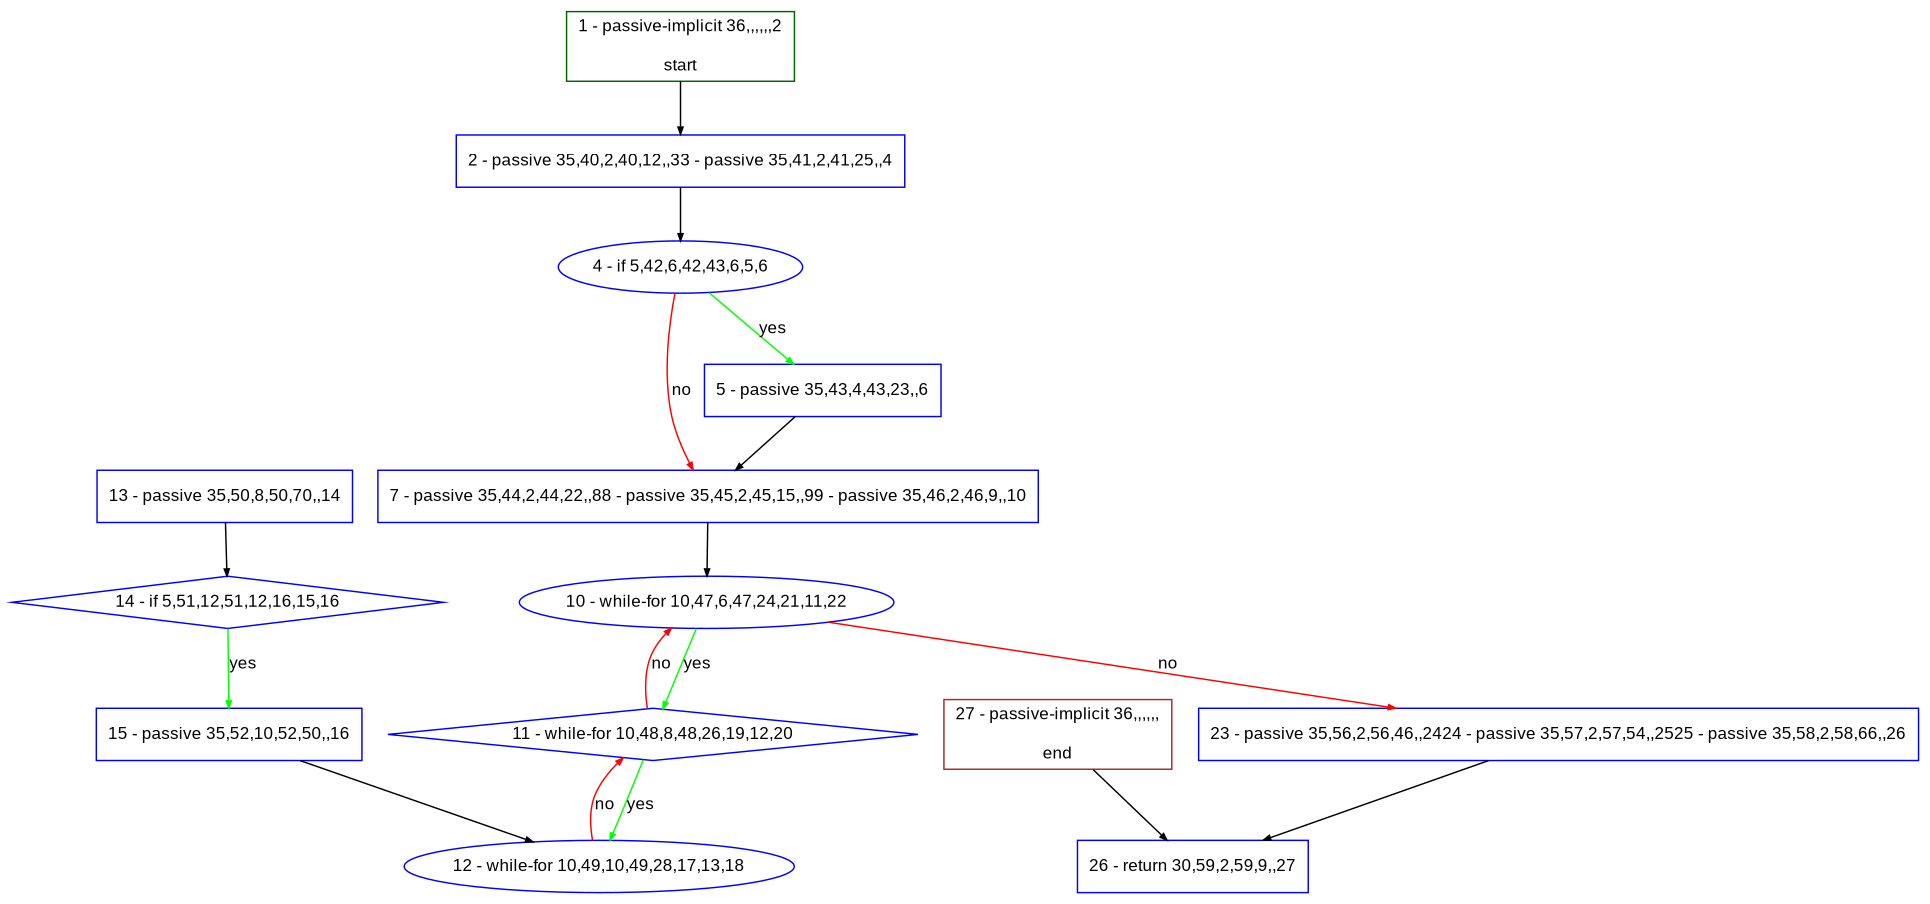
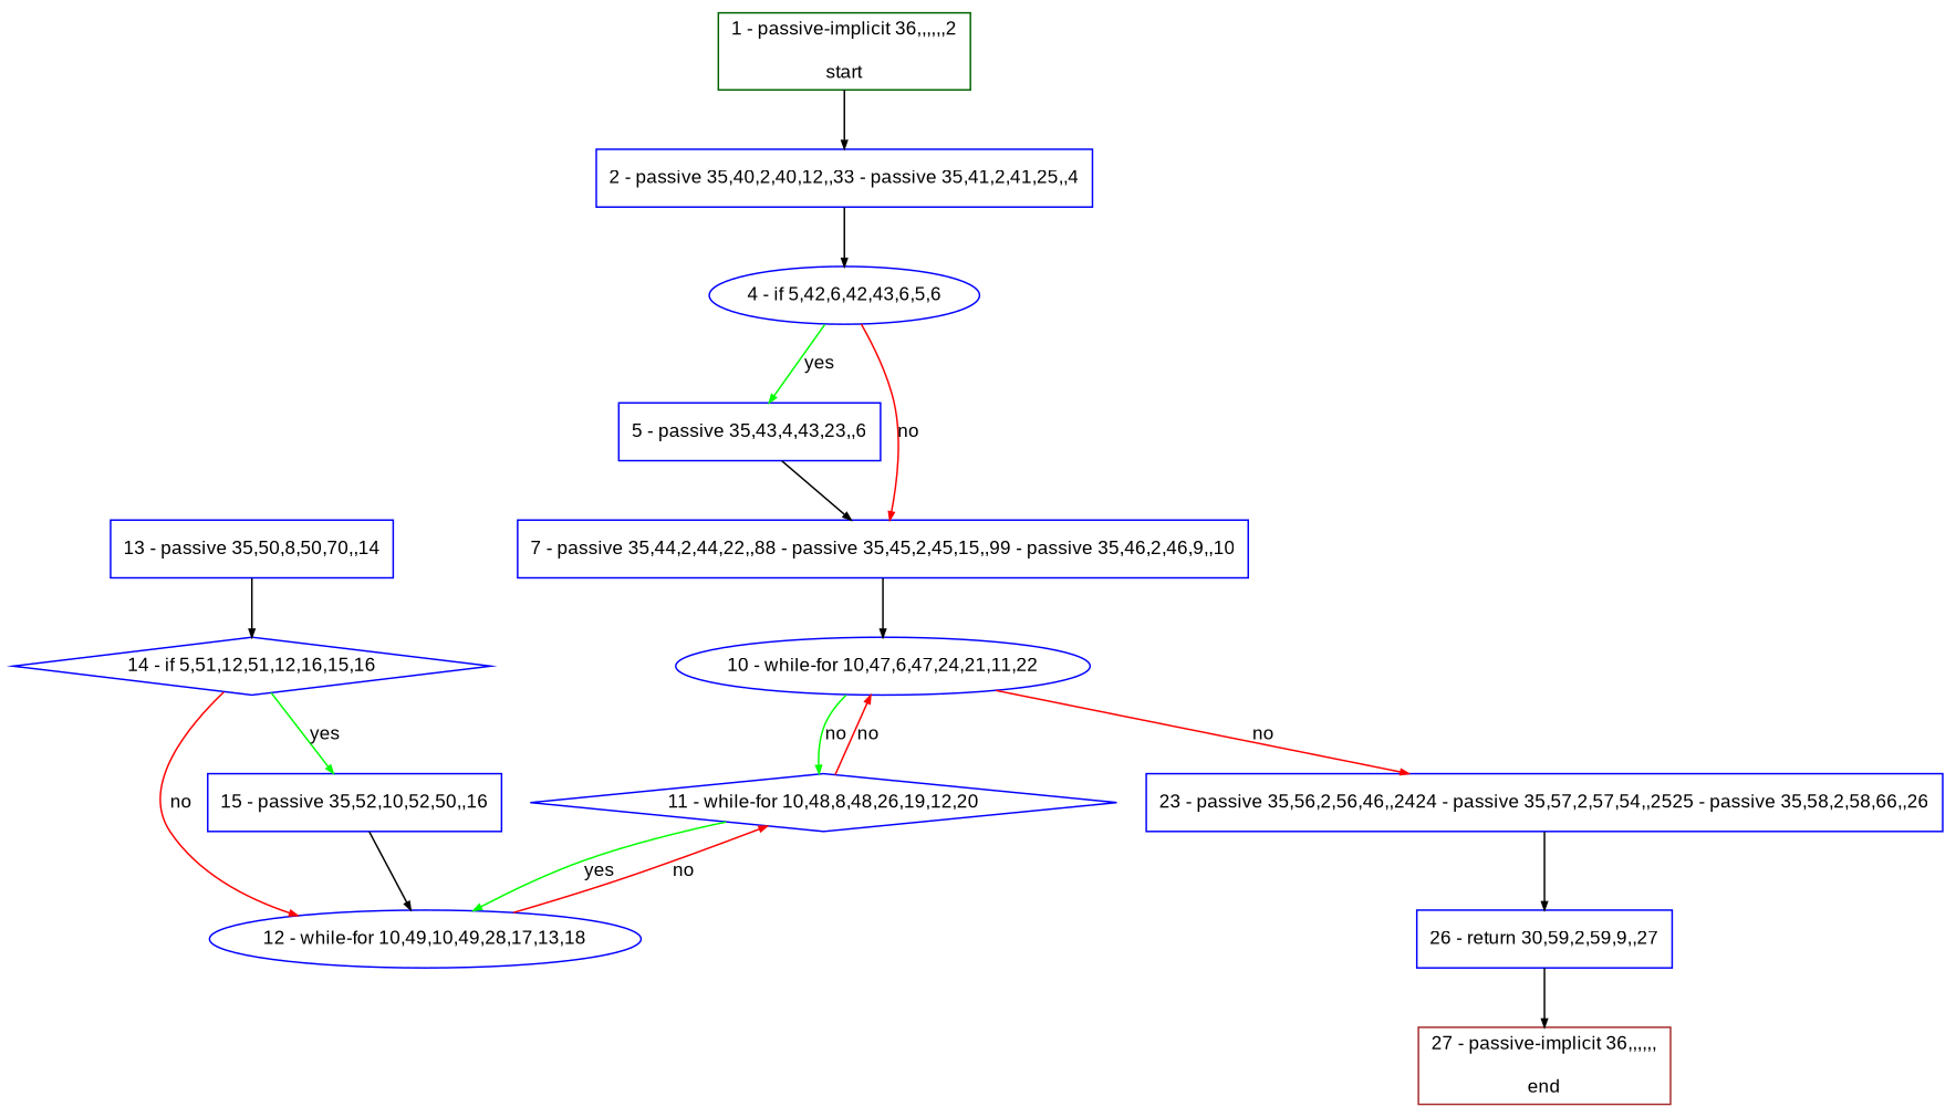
  digraph {
    bgcolor=white
    compound=true
    fillcolor="#FFFFCC"
    fontname=Arial
    fontsize=12
    pack=true
    packmode=clust
    style="rounded,filled"
    node [color="#0000ff" compound=true fillcolor="#ffffff" fixedsize=false fontname=Arial fontsize=12 node_initialized=no shape=box style=filled]
    edge [arrowhead=normal arrowsize=0.5 arrowtail=none color="#000000" compound=true dir=forward fontcolor=black fontname=Arial fontsize=12]
    n1 [label="2 - passive 35,40,2,40,12,,33 - passive 35,41,2,41,25,,4"]
    n2 [label="4 - if 5,42,6,42,43,6,5,6" shape=ellipse]
    n3 [label="5 - passive 35,43,4,43,23,,6"]
    n4 [label="7 - passive 35,44,2,44,22,,88 - passive 35,45,2,45,15,,99 - passive 35,46,2,46,9,,10"]
    n5 [color="#006400" label="1 - passive-implicit 36,,,,,,2\n\nstart"]
    n6 [label="10 - while-for 10,47,6,47,24,21,11,22" shape=oval]
    n7 [label="11 - while-for 10,48,8,48,26,19,12,20" shape=diamond]
    n8 [label="23 - passive 35,56,2,56,46,,2424 - passive 35,57,2,57,54,,2525 - passive 35,58,2,58,66,,26"]
    n9 [label="12 - while-for 10,49,10,49,28,17,13,18" shape=oval]
    n10 [label="26 - return 30,59,2,59,9,,27"]
    n11 [color="#a52a2a" label="27 - passive-implicit 36,,,,,,\n\nend"]
    n12 [label="13 - passive 35,50,8,50,70,,14"]
    n13 [label="14 - if 5,51,12,51,12,16,15,16" shape=diamond]
    n14 [label="15 - passive 35,52,10,52,50,,16"]
    n1 -> n2
    n2 -> n3 [color="#00ff00" label=yes]
    n2 -> n4 [color="#ff0000" label=no]
    n3 -> n4
    n4 -> n6
    n5 -> n1
-   n6 -> n7 [color="#00ff00" label=yes]
+   n6 -> n7 [color="#00ff00" label=no]
    n6 -> n8 [color="#ff0000" label=no]
    n7 -> n6 [color="#ff0000" label=no]
    n7 -> n9 [color="#00ff00" label=yes]
    n8 -> n10
    n9 -> n7 [color="#ff0000" label=no]
-   n11 -> n10
+   n10 -> n11
    n12 -> n13
+   n13 -> n9 [color="#ff0000" label=no]
    n13 -> n14 [color="#00ff00" label=yes]
    n14 -> n9
  }
